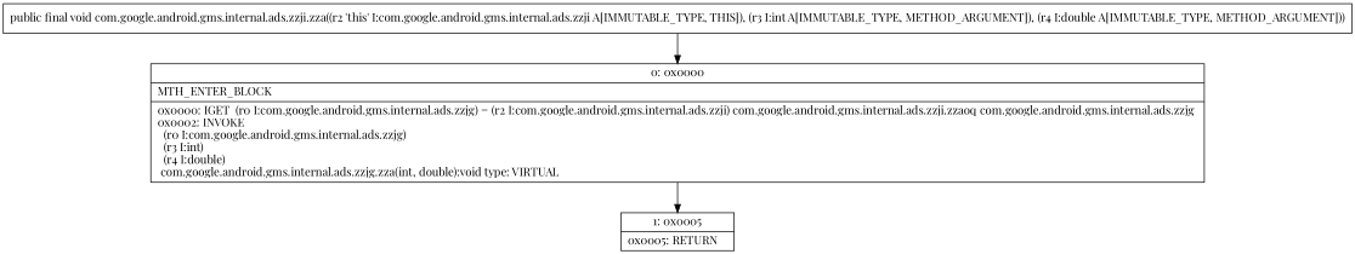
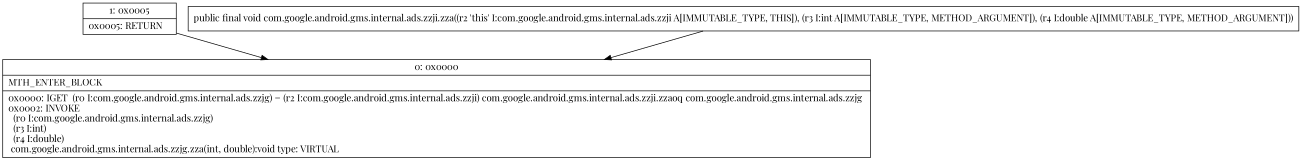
  digraph {
    fontname="Playfair Display"
    node [shape=record fontname="Playfair Display"]
    edge [fontname="Playfair Display"]
    n1 [label="{0\:\ 0x0000|MTH_ENTER_BLOCK\l|0x0000: IGET  (r0 I:com.google.android.gms.internal.ads.zzjg) = (r2 I:com.google.android.gms.internal.ads.zzji) com.google.android.gms.internal.ads.zzji.zzaoq com.google.android.gms.internal.ads.zzjg \l0x0002: INVOKE  \l  (r0 I:com.google.android.gms.internal.ads.zzjg)\l  (r3 I:int)\l  (r4 I:double)\l com.google.android.gms.internal.ads.zzjg.zza(int, double):void type: VIRTUAL \l}"]
    n2 [label="{1\:\ 0x0005|0x0005: RETURN   \l}"]
    n3 [label="{public final void com.google.android.gms.internal.ads.zzji.zza((r2 'this' I:com.google.android.gms.internal.ads.zzji A[IMMUTABLE_TYPE, THIS]), (r3 I:int A[IMMUTABLE_TYPE, METHOD_ARGUMENT]), (r4 I:double A[IMMUTABLE_TYPE, METHOD_ARGUMENT])) }"]
-   n1 -> n2
+   n2 -> n1
    n3 -> n1
  }
